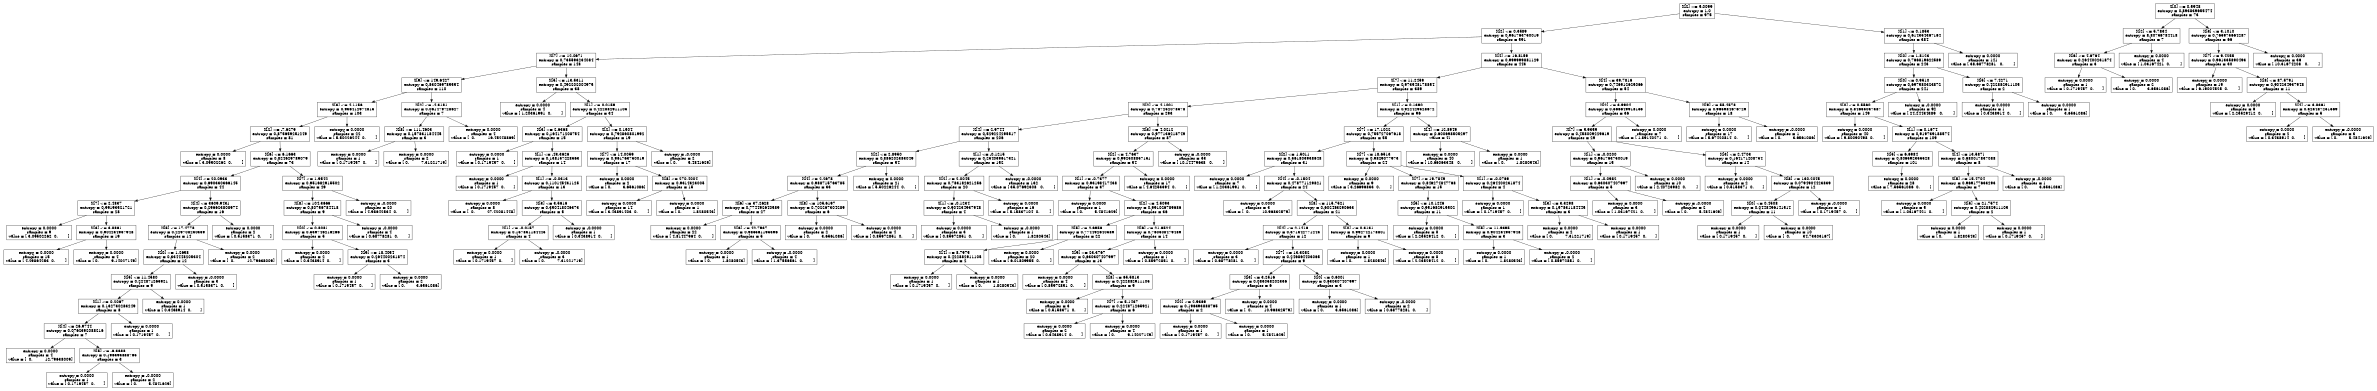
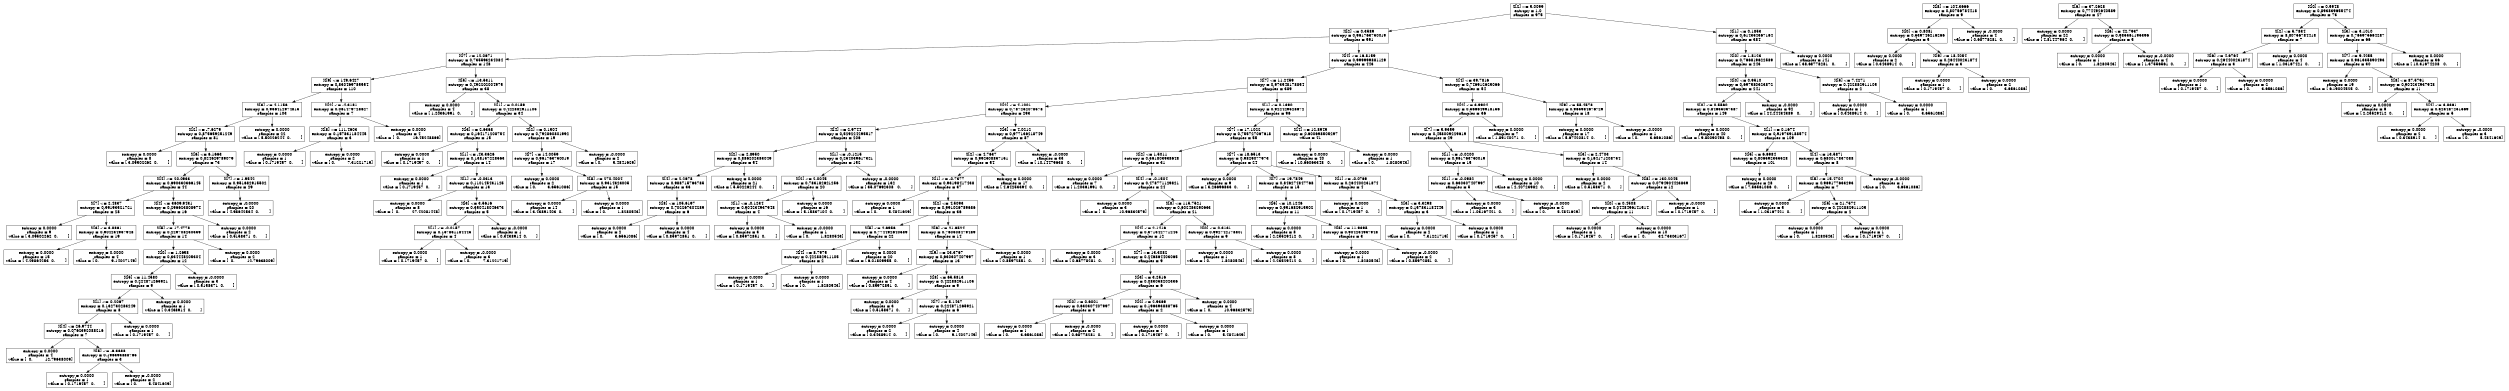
  digraph {
    node [shape=box]
    n1 [label="X[2] <= 5.0099\nentropy = 1.0\nsamples = 975"]
    n2 [label="X[2] <= 0.3589\nentropy = 0.961763750019\nsamples = 591"]
    n3 [label="X[1] <= 0.1853\nentropy = 0.614354367164\nsamples = 384"]
    n4 [label="X[7] <= 12.0671\nentropy = 0.735593234084\nsamples = 148"]
    n5 [label="X[4] <= 16.8159\nentropy = 0.999999881129\nsamples = 443"]
    n6 [label="X[0] <= 1.8123\nentropy = 0.766819622589\nsamples = 243"]
    n7 [label="entropy = 0.0000\nsamples = 141\nvalue = [ 38.68778281   0.        ]"]
    n8 [label="X[9] <= 149.6427\nentropy = 0.830469785554\nsamples = 110"]
    n9 [label="X[5] <= -13.5311\nentropy = 0.492202004975\nsamples = 38"]
    n10 [label="X[7] <= 11.2459\nentropy = 0.973548178854\nsamples = 389"]
    n11 [label="X[4] <= 39.7816\nentropy = 0.746912625066\nsamples = 54"]
    n12 [label="X[3] <= 4.1156\nentropy = 0.936412974815\nsamples = 103"]
    n13 [label="X[2] <= -4.3181\nentropy = 0.061479728627\nsamples = 7"]
    n14 [label="entropy = 0.0000\nsamples = 4\nvalue = [ 1.20361991  0.        ]"]
    n15 [label="X[1] <= 0.0159\nentropy = 0.422882911105\nsamples = 34"]
    n16 [label="X[2] <= -7.6279\nentropy = 0.875659251249\nsamples = 81"]
    n17 [label="entropy = 0.0000\nsamples = 22\nvalue = [ 5.50226244  0.        ]"]
    n18 [label="X[8] <= 111.4603\nentropy = 0.157831184445\nsamples = 3"]
    n19 [label="entropy = 0.0000\nsamples = 4\nvalue = [  0.          16.45248869]"]
    n20 [label="entropy = 0.0000\nsamples = 8\nvalue = [ 3.09502262  0.        ]"]
    n21 [label="X[6] <= 6.1663\nentropy = 0.824629789079\nsamples = 73"]
    n22 [label="X[4] <= 20.0933\nentropy = 0.690330366145\nsamples = 44"]
    n23 [label="X[7] <= 1.9542\nentropy = 0.951682915502\nsamples = 29"]
    n24 [label="X[7] <= 2.4837\nentropy = 0.99193521721\nsamples = 28"]
    n25 [label="X[4] <= 3609.9431\nentropy = 0.296623808974\nsamples = 16"]
    n26 [label="X[8] <= 104.3666\nentropy = 0.80756784418\nsamples = 9"]
    n27 [label="entropy = -0.0000\nsamples = 20\nvalue = [ 4.98642534  0.        ]"]
    n28 [label="entropy = 0.0000\nsamples = 9\nvalue = [ 3.09502262  0.        ]"]
    n29 [label="X[3] <= 3.8861\nentropy = 0.904234937948\nsamples = 19"]
    n30 [label="X[5] <= 17.4778\nentropy = 0.229708230339\nsamples = 14"]
    n31 [label="entropy = 0.0000\nsamples = 2\nvalue = [ 0.5158371  0.       ]"]
    n32 [label="entropy = 0.0000\nsamples = 15\nvalue = [ 4.29864253  0.        ]"]
    n33 [label="entropy = 0.0000\nsamples = 4\nvalue = [ 0.          9.14027149]"]
    n34 [label="X[0] <= 1.2658\nentropy = 0.334448205304\nsamples = 12"]
    n35 [label="entropy = 0.0000\nsamples = 2\nvalue = [  0.          12.79638009]"]
    n36 [label="X[5] <= 11.4580\nentropy = 0.224871265921\nsamples = 9"]
    n37 [label="entropy = -0.0000\nsamples = 3\nvalue = [ 0.5158371  0.       ]"]
    n38 [label="X[1] <= 0.2067\nentropy = 0.132730283249\nsamples = 8"]
    n39 [label="entropy = 0.0000\nsamples = 1\nvalue = [ 0.3438914  0.       ]"]
    n40 [label="X[4] <= 26.9744\nentropy = 0.0762392088216\nsamples = 7"]
    n41 [label="entropy = 0.0000\nsamples = 1\nvalue = [ 0.1719457  0.       ]"]
    n42 [label="entropy = 0.0000\nsamples = 4\nvalue = [  0.          12.79638009]"]
    n43 [label="X[5] <= -6.3688\nentropy = 0.196393888765\nsamples = 3"]
    n44 [label="entropy = 0.0000\nsamples = 1\nvalue = [ 0.1719457  0.       ]"]
    n45 [label="entropy = -0.0000\nsamples = 2\nvalue = [ 0.         5.4841629]"]
    n46 [label="X[0] <= 0.8081\nentropy = 0.539746216266\nsamples = 5"]
    n47 [label="entropy = -0.0000\nsamples = 4\nvalue = [ 0.68778281  0.        ]"]
    n48 [label="entropy = 0.0000\nsamples = 2\nvalue = [ 0.3438914  0.       ]"]
    n49 [label="X[9] <= 18.4054\nentropy = 0.264400231874\nsamples = 3"]
    n50 [label="entropy = 0.0000\nsamples = 1\nvalue = [ 0.1719457  0.       ]"]
    n51 [label="entropy = 0.0000\nsamples = 2\nvalue = [ 0.         3.6561086]"]
    n52 [label="entropy = 0.0000\nsamples = 1\nvalue = [ 0.1719457  0.       ]"]
    n53 [label="entropy = 0.0000\nsamples = 2\nvalue = [ 0.          7.31221719]"]
    n54 [label="X[3] <= 2.6368\nentropy = 0.164171208754\nsamples = 15"]
    n55 [label="X[2] <= 0.1504\nentropy = 0.792860801992\nsamples = 19"]
    n56 [label="entropy = 0.0000\nsamples = 1\nvalue = [ 0.1719457  0.       ]"]
    n57 [label="X[1] <= -43.3626\nentropy = 0.138157228563\nsamples = 14"]
    n58 [label="X[7] <= 14.0059\nentropy = 0.961763750019\nsamples = 17"]
    n59 [label="entropy = -0.0000\nsamples = 2\nvalue = [ 0.         5.4841629]"]
    n60 [label="entropy = 0.0000\nsamples = 1\nvalue = [ 0.1719457  0.       ]"]
    n61 [label="X[1] <= -0.0313\nentropy = 0.110145431125\nsamples = 13"]
    n62 [label="entropy = 0.0000\nsamples = 8\nvalue = [  0.          27.42081448]"]
    n63 [label="X[3] <= 3.5616\nentropy = 0.350418046373\nsamples = 5"]
    n64 [label="X[1] <= -0.0157\nentropy = 0.157831184445\nsamples = 4"]
    n65 [label="entropy = -0.0000\nsamples = 1\nvalue = [ 0.3438914  0.       ]"]
    n66 [label="entropy = 0.0000\nsamples = 1\nvalue = [ 0.1719457  0.       ]"]
    n67 [label="entropy = -0.0000\nsamples = 3\nvalue = [ 0.          7.31221719]"]
    n68 [label="entropy = 0.0000\nsamples = 2\nvalue = [ 0.         3.6561086]"]
    n69 [label="X[8] <= 270.4004\nentropy = 0.9314323005\nsamples = 15"]
    n70 [label="entropy = 0.0000\nsamples = 14\nvalue = [ 3.43891403  0.        ]"]
    n71 [label="entropy = 0.0000\nsamples = 1\nvalue = [ 0.         1.8280543]"]
    n72 [label="X[2] <= 4.1001\nentropy = 0.787252078578\nsamples = 293"]
    n73 [label="X[1] <= 0.1390\nentropy = 0.922429528672\nsamples = 96"]
    n74 [label="X[2] <= 3.9904\nentropy = 0.566649918156\nsamples = 36"]
    n75 [label="X[9] <= 55.4578\nentropy = 0.965984676729\nsamples = 18"]
    n76 [label="X[4] <= 2.9744\nentropy = 0.529224295517\nsamples = 206"]
    n77 [label="X[3] <= 4.0212\nentropy = 0.977136218749\nsamples = 87"]
    n78 [label="X[7] <= 17.1022\nentropy = 0.755727067618\nsamples = 55"]
    n79 [label="X[4] <= 12.8949\nentropy = 0.600698505297\nvalue = 41"]
    n80 [label="X[2] <= 2.8950\nentropy = 0.886202383049\nsamples = 54"]
    n81 [label="X[1] <= -0.1215\nentropy = 0.254039617321\nsamples = 152"]
    n82 [label="X[2] <= 4.7637\nentropy = 0.992508857151\nsamples = 54"]
    n83 [label="entropy = -0.0000\nsamples = 33\nvalue = [ 10.14479638   0.        ]"]
    n84 [label="X[4] <= 2.2678\nentropy = 0.988715763785\nsamples = 33"]
    n85 [label="entropy = 0.0000\nsamples = 21\nvalue = [ 5.50226244  0.        ]"]
    n86 [label="X[2] <= 2.0045\nentropy = 0.783182621256\nsamples = 20"]
    n87 [label="entropy = -0.0000\nsamples = 132\nvalue = [ 35.07692308   0.        ]"]
    n88 [label="X[6] <= 37.2628\nentropy = 0.774492640589\nsamples = 27"]
    n89 [label="X[8] <= 105.6197\nentropy = 0.702267304289\nsamples = 6"]
    n90 [label="entropy = 0.0000\nsamples = 22\nvalue = [ 4.81447964  0.        ]"]
    n91 [label="X[6] <= 42.7937\nentropy = 0.985561195396\nsamples = 5"]
    n92 [label="entropy = 0.0000\nsamples = 2\nvalue = [ 0.         3.6561086]"]
    n93 [label="entropy = 0.0000\nsamples = 4\nvalue = [ 0.85972851  0.        ]"]
    n94 [label="entropy = 0.0000\nsamples = 1\nvalue = [ 0.         1.8280543]"]
    n95 [label="entropy = -0.0000\nsamples = 4\nvalue = [ 1.37556561  0.        ]"]
    n96 [label="X[1] <= -0.1234\nentropy = 0.904234937948\nsamples = 4"]
    n97 [label="entropy = 0.0000\nsamples = 16\nvalue = [ 5.15837104  0.        ]"]
    n98 [label="entropy = 0.0000\nsamples = 3\nvalue = [ 0.85972851  0.        ]"]
    n99 [label="entropy = -0.0000\nsamples = 1\nvalue = [ 0.         1.8280543]"]
    n100 [label="X[1] <= -0.7377\nentropy = 0.93198417438\nsamples = 37"]
    n101 [label="entropy = 0.0000\nsamples = 17\nvalue = [ 4.64253394  0.        ]"]
    n102 [label="entropy = 0.0000\nsamples = 1\nvalue = [ 0.         5.4841629]"]
    n103 [label="X[2] <= 4.5093\nentropy = 0.991026789686\nsamples = 36"]
    n104 [label="X[5] <= 2.6956\nentropy = 0.774492640589\nsamples = 22"]
    n105 [label="X[6] <= 21.6524\nentropy = 0.760308479489\nsamples = 14"]
    n106 [label="X[4] <= 8.7975\nentropy = 0.422882911105\nsamples = 2"]
    n107 [label="entropy = 0.0000\nsamples = 20\nvalue = [ 6.01809955  0.        ]"]
    n108 [label="X[9] <= 23.3767\nentropy = 0.630307407997\nsamples = 13"]
    n109 [label="entropy = 0.0000\nsamples = 1\nvalue = [ 0.85972851  0.        ]"]
    n110 [label="entropy = 0.0000\nsamples = 1\nvalue = [ 0.1719457  0.       ]"]
    n111 [label="entropy = 0.0000\nsamples = 1\nvalue = [ 0.         1.8280543]"]
    n112 [label="entropy = 0.0000\nsamples = 4\nvalue = [ 0.85972851  0.        ]"]
    n113 [label="X[8] <= 65.5813\nentropy = 0.422882911105\nsamples = 9"]
    n114 [label="entropy = 0.0000\nsamples = 3\nvalue = [ 0.5158371  0.       ]"]
    n115 [label="X[7] <= 5.1437\nentropy = 0.224871265921\nsamples = 6"]
    n116 [label="entropy = 0.0000\nsamples = 2\nvalue = [ 0.3438914  0.       ]"]
    n117 [label="entropy = 0.0000\nsamples = 4\nvalue = [ 0.          9.14027149]"]
    n118 [label="X[2] <= 1.5011\nentropy = 0.561803938648\nsamples = 31"]
    n119 [label="X[7] <= 18.6513\nentropy = 0.9829077973\nsamples = 24"]
    n120 [label="entropy = 0.0000\nsamples = 40\nvalue = [ 10.66063348   0.        ]"]
    n121 [label="entropy = 0.0000\nsamples = 1\nvalue = [ 0.         1.8280543]"]
    n122 [label="entropy = 0.0000\nsamples = 7\nvalue = [ 1.20361991  0.        ]"]
    n123 [label="X[4] <= -0.1504\nentropy = 0.478771129821\nsamples = 24"]
    n124 [label="entropy = 0.0000\nsamples = 9\nvalue = [ 3.26696833  0.        ]"]
    n125 [label="X[7] <= 19.7849\nentropy = 0.846274847768\nsamples = 15"]
    n126 [label="X[1] <= -0.0769\nentropy = 0.264400231874\nsamples = 4"]
    n127 [label="entropy = 0.0000\nsamples = 3\nvalue = [  0.          10.96832579]"]
    n128 [label="X[8] <= 115.7521\nentropy = 0.602483290633\nsamples = 21"]
    n129 [label="X[4] <= 2.1416\nentropy = 0.371342771245\nsamples = 12"]
    n130 [label="X[0] <= 0.3131\nentropy = 0.992742178801\nsamples = 9"]
    n131 [label="entropy = 0.0000\nsamples = 3\nvalue = [ 0.68778281  0.        ]"]
    n132 [label="X[7] <= 13.3082\nentropy = 0.246864403065\nsamples = 9"]
    n133 [label="entropy = 0.0000\nsamples = 1\nvalue = [ 0.         1.8280543]"]
    n134 [label="entropy = 0.0000\nsamples = 8\nvalue = [ 2.23529412  0.        ]"]
    n135 [label="X[3] <= 3.2516\nentropy = 0.083058202336\nsamples = 6"]
    n136 [label="X[0] <= 0.6001\nentropy = 0.630307407997\nsamples = 3"]
    n137 [label="X[2] <= 2.9369\nentropy = 0.196393888765\nsamples = 2"]
    n138 [label="entropy = 0.0000\nsamples = 4\nvalue = [  0.          10.96832579]"]
    n139 [label="entropy = 0.0000\nsamples = 1\nvalue = [ 0.         3.6561086]"]
    n140 [label="entropy = -0.0000\nsamples = 2\nvalue = [ 0.68778281  0.        ]"]
    n141 [label="entropy = 0.0000\nsamples = 1\nvalue = [ 0.1719457  0.       ]"]
    n142 [label="entropy = 0.0000\nsamples = 1\nvalue = [ 0.         5.4841629]"]
    n143 [label="X[5] <= 10.1246\nentropy = 0.951682915502\nsamples = 11"]
    n144 [label="entropy = 0.0000\nsamples = 1\nvalue = [ 0.1719457  0.       ]"]
    n145 [label="X[3] <= 3.3298\nentropy = 0.157831184445\nsamples = 3"]
    n146 [label="entropy = 0.0000\nsamples = 8\nvalue = [ 2.23529412  0.        ]"]
    n147 [label="X[5] <= 11.9395\nentropy = 0.904234937948\nsamples = 3"]
    n148 [label="entropy = 0.0000\nsamples = 2\nvalue = [ 0.          7.31221719]"]
    n149 [label="entropy = 0.0000\nsamples = 1\nvalue = [ 0.1719457  0.       ]"]
    n150 [label="entropy = 0.0000\nsamples = 1\nvalue = [ 0.         1.8280543]"]
    n151 [label="entropy = -0.0000\nsamples = 2\nvalue = [ 0.85972851  0.        ]"]
    n152 [label="X[7] <= 5.9359\nentropy = 0.458009229619\nsamples = 29"]
    n153 [label="entropy = 0.0000\nsamples = 7\nvalue = [ 1.89140271  0.        ]"]
    n154 [label="entropy = 0.0000\nsamples = 17\nvalue = [ 5.67420814  0.        ]"]
    n155 [label="entropy = -0.0000\nsamples = 1\nvalue = [ 0.         3.6561086]"]
    n156 [label="X[1] <= -0.0200\nentropy = 0.961763750019\nsamples = 15"]
    n157 [label="X[3] <= 2.4703\nentropy = 0.164171208754\nsamples = 14"]
    n158 [label="X[1] <= -0.0982\nentropy = 0.630307407997\nsamples = 5"]
    n159 [label="entropy = 0.0000\nsamples = 10\nvalue = [ 2.40723982  0.        ]"]
    n160 [label="entropy = 0.0000\nsamples = 2\nvalue = [ 0.5158371  0.       ]"]
    n161 [label="X[8] <= 130.2045\nentropy = 0.0794904423839\nsamples = 12"]
    n162 [label="entropy = 0.0000\nsamples = 3\nvalue = [ 1.03167421  0.        ]"]
    n163 [label="entropy = -0.0000\nsamples = 2\nvalue = [ 0.         5.4841629]"]
    n164 [label="X[0] <= 0.4508\nentropy = 0.0448496141514\nsamples = 11"]
    n165 [label="entropy = -0.0000\nsamples = 1\nvalue = [ 0.1719457  0.       ]"]
    n166 [label="entropy = 0.0000\nsamples = 1\nvalue = [ 0.1719457  0.       ]"]
    n167 [label="entropy = 0.0000\nsamples = 10\nvalue = [  0.          34.73303167]"]
    n168 [label="X[0] <= 0.9510\nentropy = 0.697580323872\nsamples = 241"]
    n169 [label="X[5] <= 7.4271\nentropy = 0.422882911105\nsamples = 2"]
    n170 [label="X[0] <= 0.5560\nentropy = 0.84635037387\nsamples = 149"]
    n171 [label="entropy = -0.0000\nsamples = 92\nvalue = [ 24.24434389   0.        ]"]
    n172 [label="entropy = 0.0000\nsamples = 1\nvalue = [ 0.3438914  0.       ]"]
    n173 [label="entropy = 0.0000\nsamples = 1\nvalue = [ 0.         3.6561086]"]
    n174 [label="entropy = 0.0000\nsamples = 40\nvalue = [ 9.80090498  0.        ]"]
    n175 [label="X[1] <= 0.1674\nentropy = 0.919739188574\nsamples = 109"]
    n176 [label="X[5] <= 6.6984\nentropy = 0.806592355528\nsamples = 101"]
    n177 [label="X[4] <= 13.5871\nentropy = 0.680017837088\nsamples = 8"]
    n178 [label="entropy = 0.0000\nsamples = 28\nvalue = [ 7.56561086  0.        ]"]
    n179 [label="X[5] <= 15.4704\nentropy = 0.969177633293\nsamples = 7"]
    n180 [label="entropy = -0.0000\nsamples = 1\nvalue = [ 0.         3.6561086]"]
    n181 [label="X[0] <= 0.5948\nentropy = 0.893839655474\nsamples = 73"]
    n182 [label="X[2] <= 5.7834\nentropy = 8.80756784418\nsamples = 7"]
    n183 [label="X[3] <= 3.1010\nentropy = 0.765975664287\nsamples = 66"]
    n184 [label="X[6] <= 4.6764\nentropy = 0.264400231874\nsamples = 3"]
    n185 [label="entropy = 0.0000\nsamples = 4\nvalue = [ 1.03167421  0.        ]"]
    n186 [label="X[7] <= 9.4255\nentropy = 0.961335890493\nsamples = 30"]
    n187 [label="entropy = 0.0000\nsamples = 36\nvalue = [ 10.31674208   0.        ]"]
    n188 [label="entropy = 0.0000\nsamples = 1\nvalue = [ 0.1719457  0.       ]"]
    n189 [label="entropy = 0.0000\nsamples = 2\nvalue = [ 0.         3.6561086]"]
    n190 [label="entropy = 0.0000\nsamples = 19\nvalue = [ 6.19004525  0.        ]"]
    n191 [label="X[8] <= 87.5791\nentropy = 0.904234937948\nsamples = 11"]
    n192 [label="entropy = 0.0000\nsamples = 6\nvalue = [ 2.23529412  0.        ]"]
    n193 [label="X[4] <= 3.8361\nentropy = 0.323487251569\nsamples = 5"]
    n194 [label="entropy = 0.0000\nsamples = 2\nvalue = [ 0.3438914  0.       ]"]
    n195 [label="entropy = -0.0000\nsamples = 3\nvalue = [ 0.         5.4841629]"]
    n196 [label="entropy = 0.0000\nsamples = 5\nvalue = [ 1.03167421  0.        ]"]
    n197 [label="X[5] <= 21.7574\nentropy = 0.422882911105\nsamples = 2"]
    n198 [label="entropy = 0.0000\nsamples = 1\nvalue = [ 0.         1.8280543]"]
    n199 [label="entropy = 0.0000\nsamples = 1\nvalue = [ 0.1719457  0.       ]"]
    n1 -> n2
    n1 -> n3
    n2 -> n4
    n2 -> n5
    n3 -> n6
    n3 -> n7
    n4 -> n8
    n4 -> n9
    n5 -> n10
    n5 -> n11
    n6 -> n168
    n6 -> n169
    n8 -> n12
    n8 -> n13
    n9 -> n14
    n9 -> n15
    n10 -> n72
    n10 -> n73
    n11 -> n74
    n11 -> n75
    n12 -> n16
    n12 -> n17
    n13 -> n18
    n13 -> n19
    n15 -> n54
    n15 -> n55
    n16 -> n20
    n16 -> n21
    n18 -> n52
    n18 -> n53
    n21 -> n22
    n21 -> n23
    n22 -> n24
    n22 -> n25
-   n23 -> n26
    n23 -> n27
    n24 -> n28
    n24 -> n29
    n25 -> n30
    n25 -> n31
    n26 -> n46
    n26 -> n47
    n29 -> n32
    n29 -> n33
    n30 -> n34
    n30 -> n35
    n34 -> n36
    n34 -> n37
    n36 -> n38
    n36 -> n39
    n38 -> n40
    n38 -> n41
    n40 -> n42
    n40 -> n43
    n43 -> n44
    n43 -> n45
    n46 -> n48
    n46 -> n49
    n49 -> n50
    n49 -> n51
    n54 -> n56
    n54 -> n57
    n55 -> n58
    n55 -> n59
    n57 -> n60
    n57 -> n61
    n58 -> n68
    n58 -> n69
    n61 -> n62
    n61 -> n63
    n63 -> n64
    n63 -> n65
    n64 -> n66
    n64 -> n67
    n69 -> n70
    n69 -> n71
    n72 -> n76
    n72 -> n77
    n73 -> n78
    n73 -> n79
    n74 -> n152
    n74 -> n153
    n75 -> n154
    n75 -> n155
    n76 -> n80
    n76 -> n81
    n77 -> n82
    n77 -> n83
    n78 -> n118
    n78 -> n119
    n79 -> n120
    n79 -> n121
    n80 -> n84
    n80 -> n85
    n81 -> n86
    n81 -> n87
    n82 -> n100
    n82 -> n101
-   n84 -> n88
    n84 -> n89
    n86 -> n96
    n86 -> n97
    n88 -> n90
    n88 -> n91
    n89 -> n92
    n89 -> n93
    n91 -> n94
    n91 -> n95
    n96 -> n98
    n96 -> n99
    n100 -> n102
    n100 -> n103
    n103 -> n104
    n103 -> n105
    n104 -> n106
    n104 -> n107
    n105 -> n108
    n105 -> n109
    n106 -> n110
    n106 -> n111
    n108 -> n112
    n108 -> n113
    n113 -> n114
    n113 -> n115
    n115 -> n116
    n115 -> n117
    n118 -> n122
    n118 -> n123
    n119 -> n124
    n119 -> n125
    n119 -> n126
    n123 -> n127
    n123 -> n128
    n125 -> n143
    n126 -> n144
    n126 -> n145
    n128 -> n129
    n128 -> n130
    n129 -> n131
    n129 -> n132
    n130 -> n133
    n130 -> n134
    n132 -> n135
-   n132 -> n136
+   n135 -> n136
    n135 -> n137
    n135 -> n138
    n136 -> n139
    n136 -> n140
    n137 -> n141
    n137 -> n142
    n143 -> n146
    n143 -> n147
    n145 -> n148
    n145 -> n149
    n147 -> n150
    n147 -> n151
    n152 -> n156
    n152 -> n157
    n156 -> n158
    n156 -> n159
    n157 -> n160
    n157 -> n161
    n158 -> n162
    n158 -> n163
    n161 -> n164
    n161 -> n165
    n164 -> n166
    n164 -> n167
    n168 -> n170
    n168 -> n171
    n169 -> n172
    n169 -> n173
    n170 -> n174
    n170 -> n175
    n175 -> n176
    n175 -> n177
    n176 -> n178
    n177 -> n179
    n177 -> n180
    n179 -> n196
    n179 -> n197
    n181 -> n182
    n181 -> n183
    n182 -> n184
    n182 -> n185
    n183 -> n186
    n183 -> n187
    n184 -> n188
    n184 -> n189
    n186 -> n190
    n186 -> n191
    n191 -> n192
    n191 -> n193
    n193 -> n194
    n193 -> n195
    n197 -> n198
    n197 -> n199
  }
